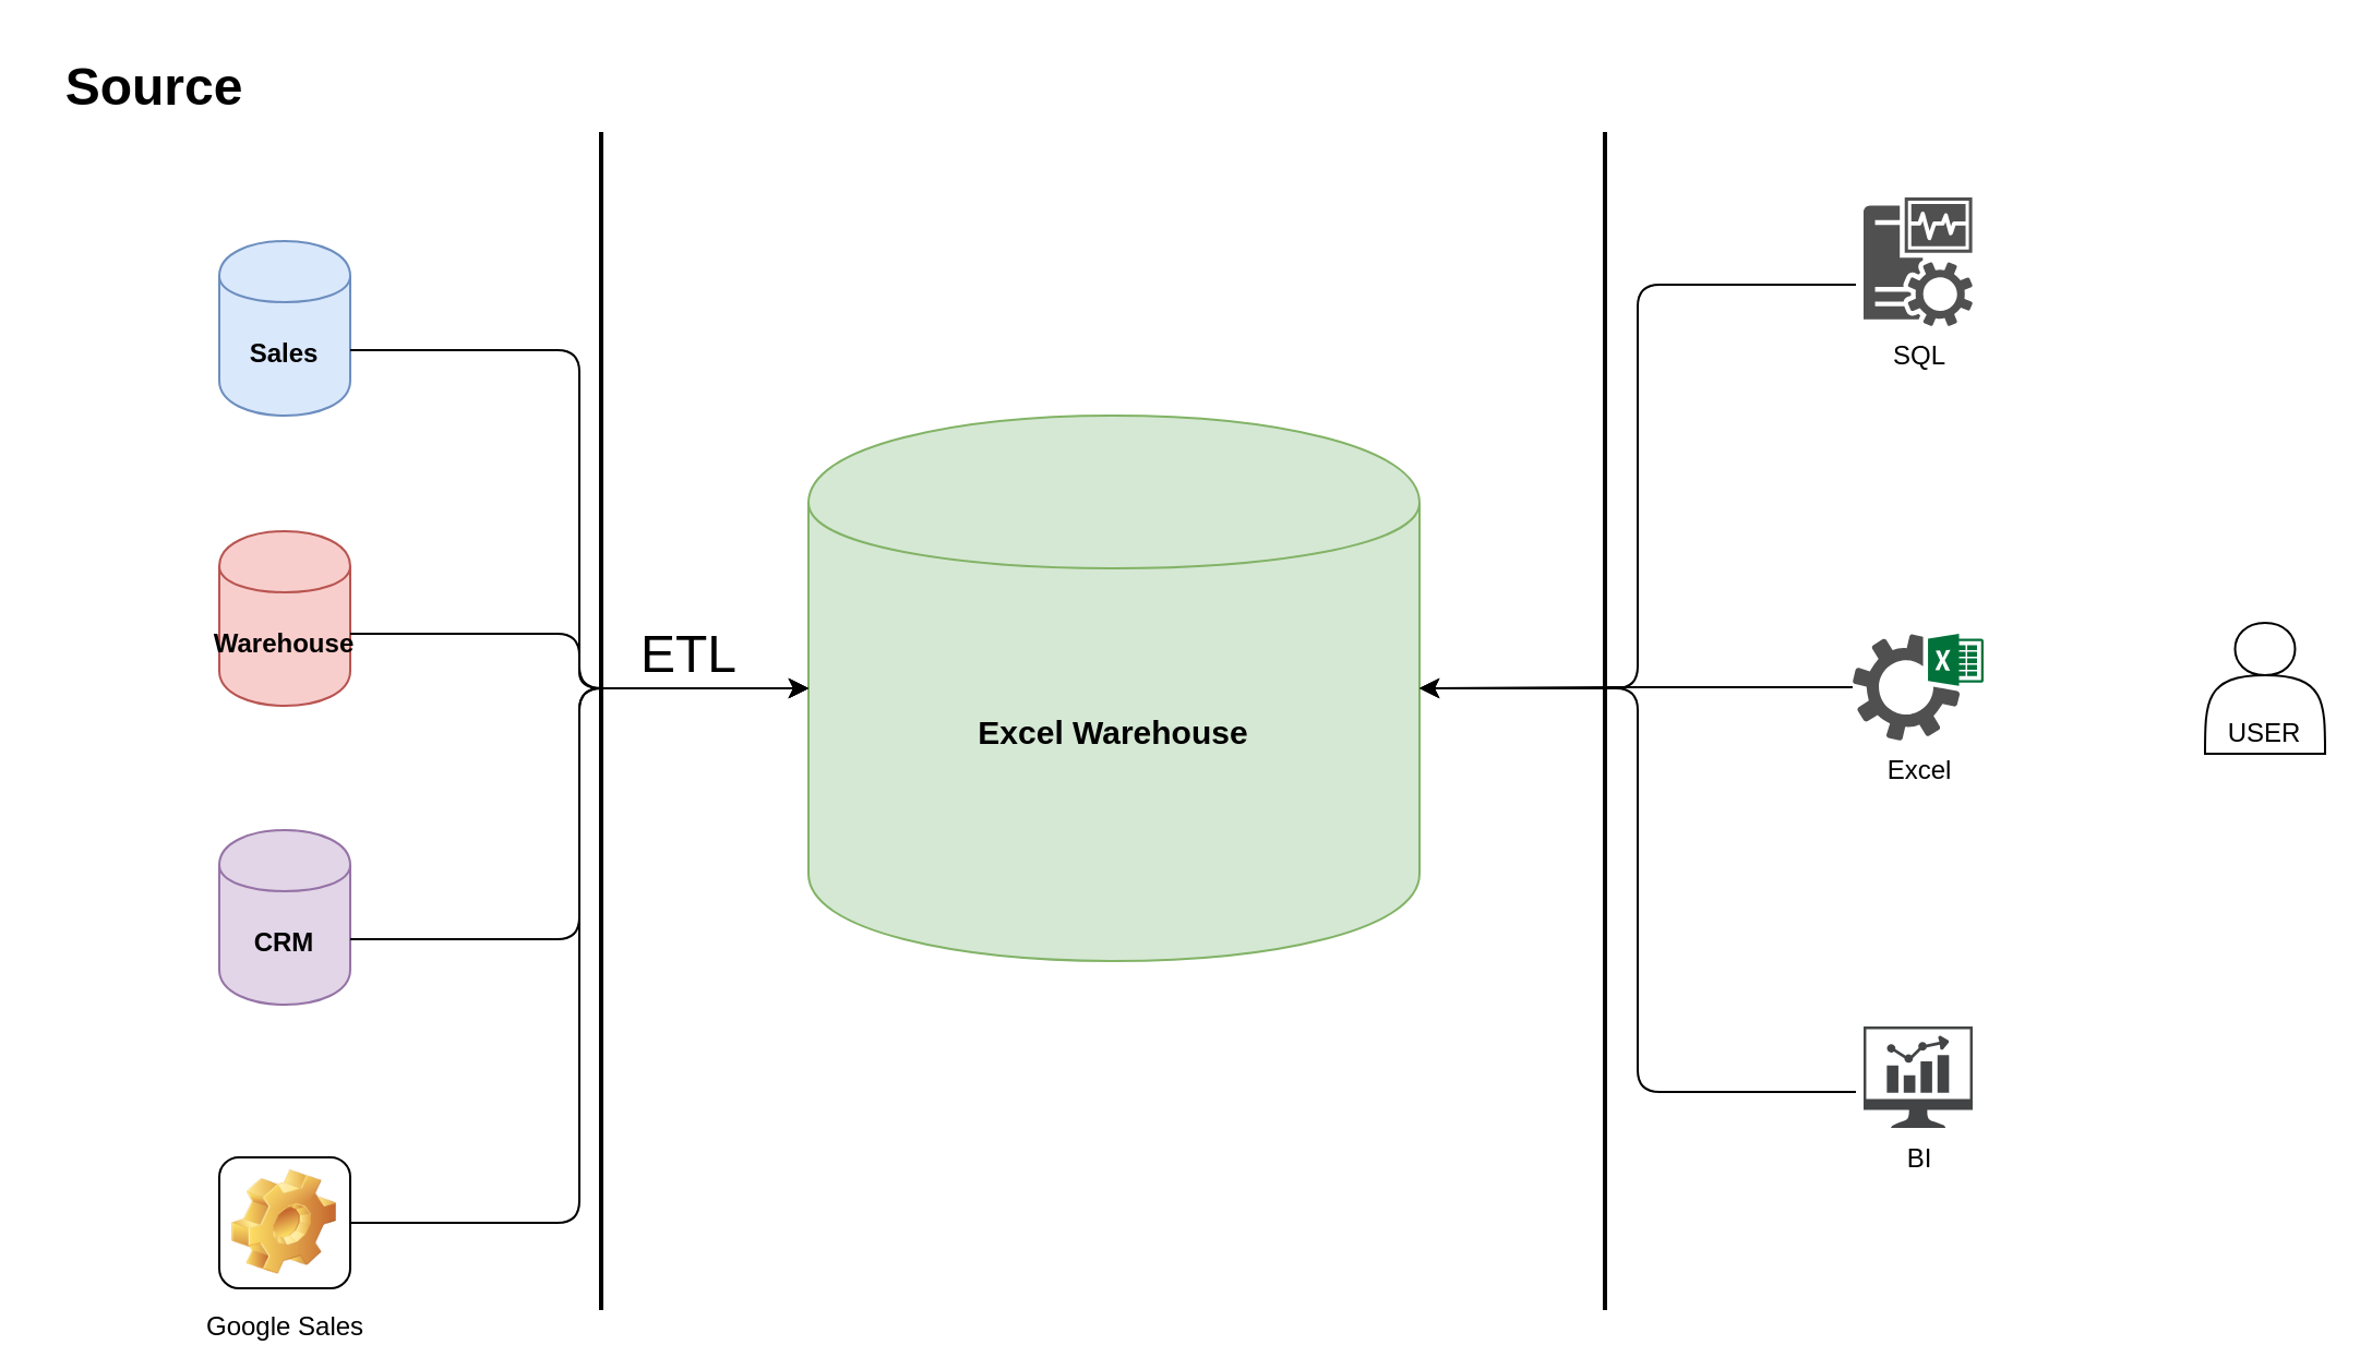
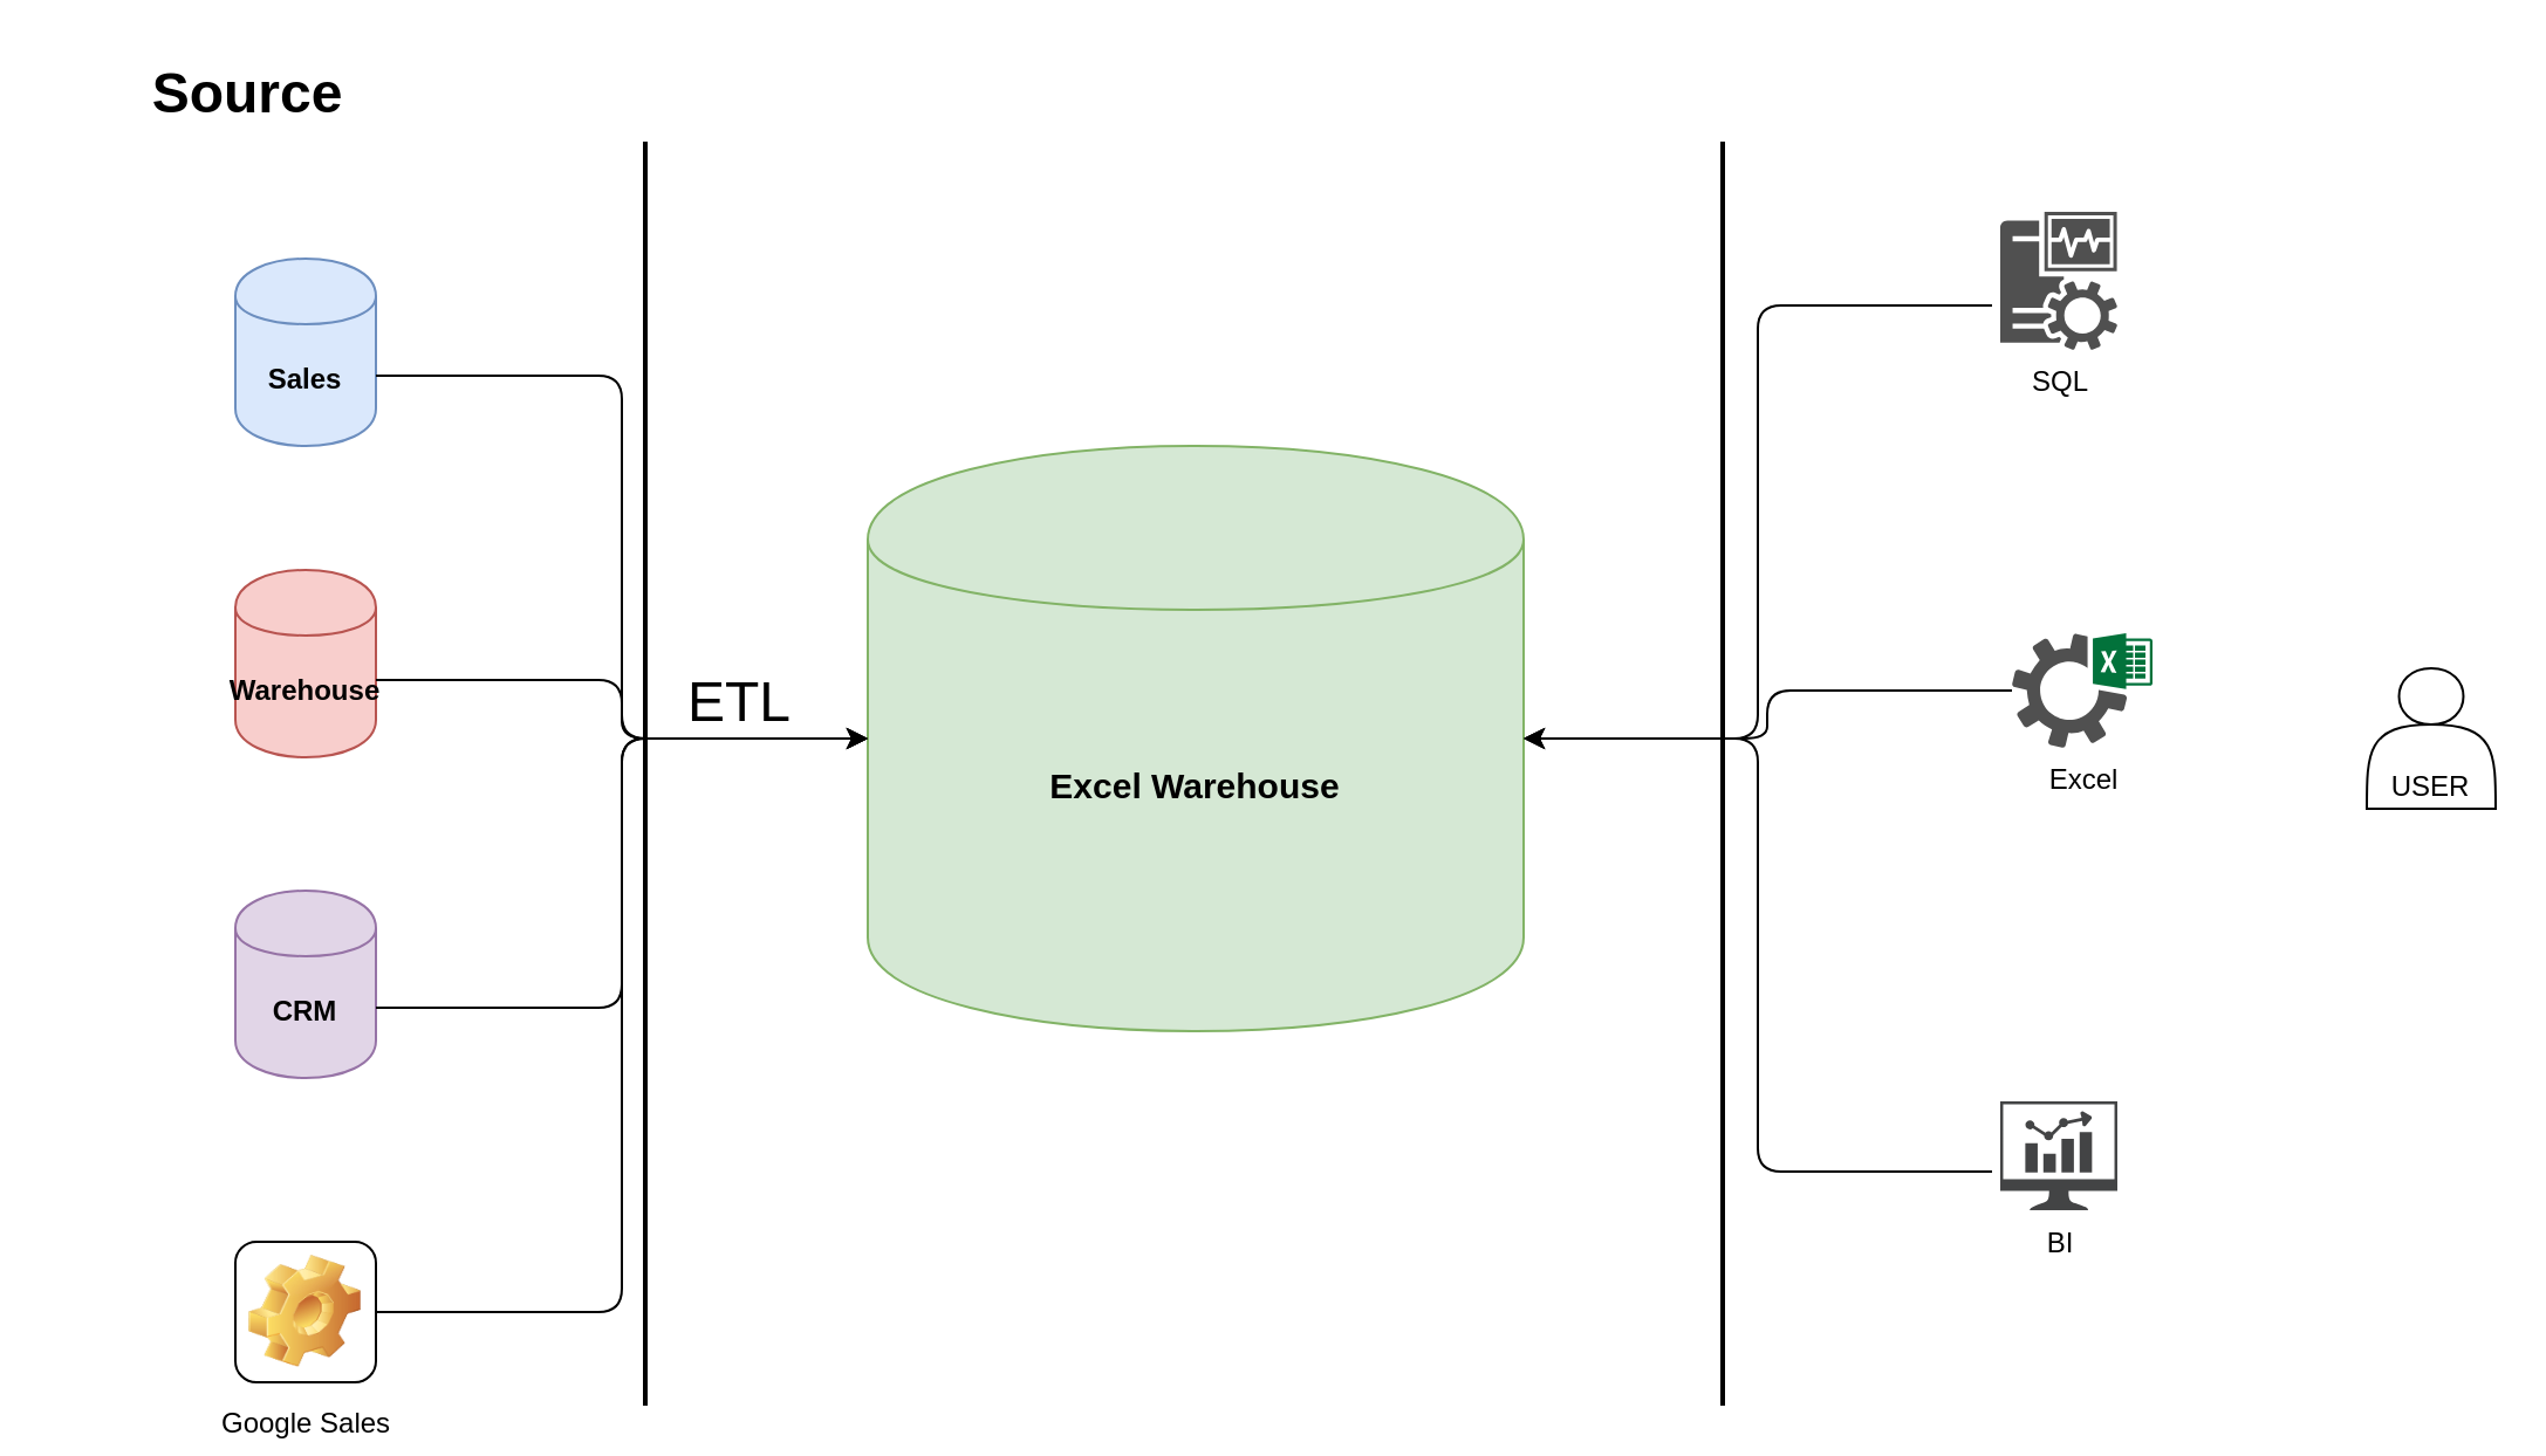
  <mxCell id="0" />
  <mxCell id="1" parent="0" />
  <mxCell id="2" value="&lt;b&gt;&lt;font style=&quot;font-size: 15px&quot;&gt;Excel Warehouse&lt;/font&gt;&lt;/b&gt;" style="shape=cylinder;whiteSpace=wrap;html=1;boundedLbl=1;backgroundOutline=1;fillColor=#d5e8d4;strokeColor=#82b366;" vertex="1" parent="1"><mxGeometry x="370" y="190" width="280" height="250" as="geometry" /></mxCell>
  <mxCell id="3" value="" style="line;strokeWidth=2;direction=south;html=1;" vertex="1" parent="1"><mxGeometry x="270" y="60" width="10" height="540" as="geometry" /></mxCell>
  <mxCell id="4" value="" style="line;strokeWidth=2;direction=south;html=1;" vertex="1" parent="1"><mxGeometry x="730" y="60" width="10" height="540" as="geometry" /></mxCell>
- <mxCell id="5" value="Source" style="text;strokeColor=none;fillColor=none;html=1;fontSize=24;fontStyle=1;verticalAlign=middle;align=center;" vertex="1" parent="1"><mxGeometry x="20" y="20" width="100" height="40" as="geometry" /></mxCell>
+ <mxCell id="5" value="Source" style="text;strokeColor=none;fillColor=none;html=1;fontSize=24;fontStyle=1;verticalAlign=middle;align=center;" vertex="1" parent="1"><mxGeometry x="55" y="20" width="100" height="40" as="geometry" /></mxCell>
  <mxCell id="6" value="&lt;b&gt;Sales&lt;/b&gt;" style="shape=cylinder;whiteSpace=wrap;html=1;boundedLbl=1;backgroundOutline=1;fillColor=#dae8fc;strokeColor=#6c8ebf;" vertex="1" parent="1"><mxGeometry x="100" y="110" width="60" height="80" as="geometry" /></mxCell>
  <mxCell id="7" value="&lt;b&gt;Warehouse&lt;/b&gt;" style="shape=cylinder;whiteSpace=wrap;html=1;boundedLbl=1;backgroundOutline=1;fillColor=#f8cecc;strokeColor=#b85450;" vertex="1" parent="1"><mxGeometry x="100" y="243" width="60" height="80" as="geometry" /></mxCell>
  <mxCell id="8" value="&lt;b&gt;CRM&lt;/b&gt;" style="shape=cylinder;whiteSpace=wrap;html=1;boundedLbl=1;backgroundOutline=1;fillColor=#e1d5e7;strokeColor=#9673a6;" vertex="1" parent="1"><mxGeometry x="100" y="380" width="60" height="80" as="geometry" /></mxCell>
  <mxCell id="9" value="Google Sales" style="icon;html=1;image=img/clipart/Gear_128x128.png" vertex="1" parent="1"><mxGeometry x="100" y="530" width="60" height="60" as="geometry" /></mxCell>
  <mxCell id="10" value="" style="edgeStyle=elbowEdgeStyle;elbow=horizontal;endArrow=classic;html=1;" edge="1" parent="1" target="2"><mxGeometry width="50" height="50" relative="1" as="geometry"><mxPoint x="160" y="560" as="sourcePoint" /><mxPoint x="210" y="510" as="targetPoint" /></mxGeometry></mxCell>
  <mxCell id="11" value="" style="edgeStyle=elbowEdgeStyle;elbow=horizontal;endArrow=classic;html=1;entryX=0;entryY=0.5;entryDx=0;entryDy=0;" edge="1" parent="1" target="2"><mxGeometry width="50" height="50" relative="1" as="geometry"><mxPoint x="160" y="430" as="sourcePoint" /><mxPoint x="210" y="380" as="targetPoint" /></mxGeometry></mxCell>
  <mxCell id="12" value="" style="edgeStyle=elbowEdgeStyle;elbow=horizontal;endArrow=classic;html=1;entryX=0;entryY=0.5;entryDx=0;entryDy=0;" edge="1" parent="1" target="2"><mxGeometry width="50" height="50" relative="1" as="geometry"><mxPoint x="160" y="290" as="sourcePoint" /><mxPoint x="210" y="240" as="targetPoint" /></mxGeometry></mxCell>
  <mxCell id="13" value="" style="edgeStyle=elbowEdgeStyle;elbow=horizontal;endArrow=classic;html=1;entryX=0;entryY=0.5;entryDx=0;entryDy=0;" edge="1" parent="1" target="2"><mxGeometry width="50" height="50" relative="1" as="geometry"><mxPoint x="160" y="160" as="sourcePoint" /><mxPoint x="210" y="110" as="targetPoint" /></mxGeometry></mxCell>
  <mxCell id="14" value="ETL" style="text;strokeColor=none;fillColor=none;html=1;fontSize=24;fontStyle=0;verticalAlign=middle;align=center;" vertex="1" parent="1"><mxGeometry x="270" y="290" width="90" height="20" as="geometry" /></mxCell>
- <mxCell id="15" value="Excel" style="pointerEvents=1;shadow=0;dashed=0;html=1;strokeColor=none;fillColor=#505050;labelPosition=center;verticalLabelPosition=bottom;verticalAlign=top;outlineConnect=0;align=center;shape=mxgraph.office.services.excel_services;" vertex="1" parent="1"><mxGeometry x="848.5" y="290" width="60" height="49" as="geometry" /></mxCell>
+ <mxCell id="15" value="Excel" style="pointerEvents=1;shadow=0;dashed=0;html=1;strokeColor=none;fillColor=#505050;labelPosition=center;verticalLabelPosition=bottom;verticalAlign=top;outlineConnect=0;align=center;shape=mxgraph.office.services.excel_services;" vertex="1" parent="1"><mxGeometry x="858.5" y="270" width="60" height="49" as="geometry" /></mxCell>
  <mxCell id="16" value="SQL" style="pointerEvents=1;shadow=0;dashed=0;html=1;strokeColor=none;fillColor=#505050;labelPosition=center;verticalLabelPosition=bottom;verticalAlign=top;outlineConnect=0;align=center;shape=mxgraph.office.servers.monitoring_sql_reporting_services;" vertex="1" parent="1"><mxGeometry x="853.5" y="90" width="50" height="59" as="geometry" /></mxCell>
  <mxCell id="17" value="BI" style="pointerEvents=1;shadow=0;dashed=0;html=1;strokeColor=none;fillColor=#434445;aspect=fixed;labelPosition=center;verticalLabelPosition=bottom;verticalAlign=top;align=center;outlineConnect=0;shape=mxgraph.vvd.nsx_dashboard;" vertex="1" parent="1"><mxGeometry x="853.5" y="470" width="50" height="46.5" as="geometry" /></mxCell>
  <mxCell id="18" value="" style="edgeStyle=elbowEdgeStyle;elbow=horizontal;endArrow=classic;html=1;entryX=1;entryY=0.5;entryDx=0;entryDy=0;" edge="1" parent="1" target="2"><mxGeometry width="50" height="50" relative="1" as="geometry"><mxPoint x="850" y="130" as="sourcePoint" /><mxPoint x="830" y="170" as="targetPoint" /></mxGeometry></mxCell>
  <mxCell id="19" value="" style="edgeStyle=elbowEdgeStyle;elbow=horizontal;endArrow=classic;html=1;" edge="1" parent="1" source="15"><mxGeometry width="50" height="50" relative="1" as="geometry"><mxPoint x="780" y="320" as="sourcePoint" /><mxPoint x="650" y="315" as="targetPoint" /></mxGeometry></mxCell>
  <mxCell id="20" value="" style="edgeStyle=elbowEdgeStyle;elbow=horizontal;endArrow=classic;html=1;entryX=1;entryY=0.5;entryDx=0;entryDy=0;" edge="1" parent="1" target="2"><mxGeometry width="50" height="50" relative="1" as="geometry"><mxPoint x="850" y="500" as="sourcePoint" /><mxPoint x="550" y="270" as="targetPoint" /></mxGeometry></mxCell>
  <mxCell id="21" value="USER" style="shape=actor;whiteSpace=wrap;html=1;verticalAlign=bottom;" vertex="1" parent="1"><mxGeometry x="1010" y="285" width="55" height="60" as="geometry" /></mxCell>
